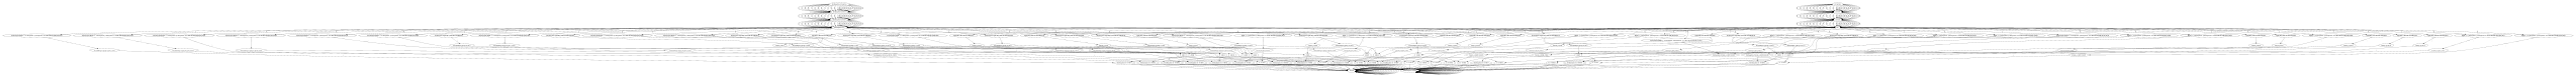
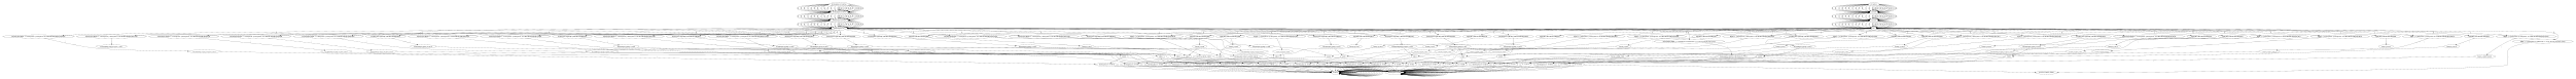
  digraph {
    fontname=Inter
    node [fontname=Inter]
    edge [fontname=Inter]
    n1 [label="cd /tmp "]
    n2 [label="cd /var/run "]
    n3 [label="cd /mnt "]
    n4 [label="cd /root "]
    n5 [label="cd / "]
    n6 [label="wget http://185.145.129.246/HIH1 "]
    n7 [label="ftpget -v -u anonymous -p anonymous -P 21 185.145.129.246 HIH1 HIH1 "]
    n8 [label="wget http://185.145.129.246/HIH2 "]
    n9 [label="ftpget -v -u anonymous -p anonymous -P 21 185.145.129.246 HIH2 HIH2 "]
    n10 [label="wget http://185.145.129.246/HIH3 "]
    n11 [label="ftpget -v -u anonymous -p anonymous -P 21 185.145.129.246 HIH3 HIH3 "]
    n12 [label="wget http://185.145.129.246/HIH4 "]
    n13 [label="ftpget -v -u anonymous -p anonymous -P 21 185.145.129.246 HIH4 HIH4 "]
    n14 [label="wget http://185.145.129.246/HIH5 "]
    n15 [label="ftpget -v -u anonymous -p anonymous -P 21 185.145.129.246 HIH5 HIH5 "]
    n16 [label="wget http://185.145.129.246/HIH6 "]
    n17 [label="ftpget -v -u anonymous -p anonymous -P 21 185.145.129.246 HIH6 HIH6 "]
    n18 [label="wget http://185.145.129.246/HIH7 "]
    n19 [label="ftpget -v -u anonymous -p anonymous -P 21 185.145.129.246 HIH7 HIH7 "]
    n20 [label="wget http://185.145.129.246/HIH8 "]
    n21 [label="ftpget -v -u anonymous -p anonymous -P 21 185.145.129.246 HIH8 HIH8 "]
    n22 [label="wget http://185.145.129.246/HIH9 "]
    n23 [label="ftpget -v -u anonymous -p anonymous -P 21 185.145.129.246 HIH9 HIH9 "]
    n24 [label="wget http://185.145.129.246/HIH10 "]
    n25 [label="ftpget -v -u anonymous -p anonymous -P 21 185.145.129.246 HIH10 HIH10 "]
    n26 [label="wget http://185.145.129.246/HIH11 "]
    n27 [label="ftpget -v -u anonymous -p anonymous -P 21 185.145.129.246 HIH11 HIH11 "]
    n28 [label="wget http://185.145.129.246/HIH12 "]
    n29 [label="ftpget -v -u anonymous -p anonymous -P 21 185.145.129.246 HIH12 HIH12 "]
    n30 [label="wget http://185.145.129.246/HIH13 "]
    n31 [label="ftpget -v -u anonymous -p anonymous -P 21 185.145.129.246 HIH13 HIH13 "]
    n32 [label="chmod +x HIH1 "]
    n33 [label="chmod +x HIH1 ./HIH1 "]
    n34 [label="chmod +x HIH2 "]
    n35 [label="chmod +x HIH2 ./HIH2 "]
    n36 [label="chmod +x HIH3 "]
    n37 [label="chmod +x HIH3 ./HIH3 "]
    n38 [label="chmod +x HIH4 "]
    n39 [label="chmod +x HIH4 ./HIH4 "]
    n40 [label="chmod +x HIH5 "]
    n41 [label="chmod +x HIH5 ./HIH5 "]
    n42 [label="chmod +x HIH6 "]
    n43 [label="chmod +x HIH6 ./HIH6 "]
    n44 [label="chmod +x HIH7 "]
    n45 [label="chmod +x HIH7 ./HIH7 "]
    n46 [label="chmod +x HIH8 "]
    n47 [label="chmod +x HIH8 ./HIH8 "]
    n48 [label="chmod +x HIH9 "]
    n49 [label="chmod +x HIH9 ./HIH9 "]
    n50 [label="chmod +x HIH10 "]
    n51 [label="chmod +x HIH10 ./HIH10 "]
    n52 [label="chmod +x HIH11 "]
    n53 [label="chmod +x HIH11 ./HIH11 "]
    n54 [label="chmod +x HIH12 "]
    n55 [label="chmod +x HIH12 ./HIH12 "]
    n56 [label="chmod +x HIH13 "]
    n57 [label="chmod +x HIH13 ./HIH13 "]
    n58 [label="./HIH1 "]
    n59 [label="rm -rf HIH1 "]
    n60 [label="/bin/busybox rm -rf HIH1 "]
    n61 [label="/bin/busybox cd /tmp "]
    n62 [label="/bin/busybox cd /var/run "]
    n63 [label="/bin/busybox cd /mnt "]
    n64 [label="/bin/busybox cd /root "]
    n65 [label="/bin/busybox cd / "]
    n66 [label="/bin/busybox wget http://185.145.129.246/HIH1 "]
    n67 [label="/bin/busybox ftpget -v -u anonymous -p anonymous -P 21 185.145.129.246 HIH1 HIH1 "]
    n68 [label="/bin/busybox wget http://185.145.129.246/HIH2 "]
    n69 [label="/bin/busybox ftpget -v -u anonymous -p anonymous -P 21 185.145.129.246 HIH2 HIH2 "]
    n70 [label="/bin/busybox wget http://185.145.129.246/HIH3 "]
    n71 [label="/bin/busybox ftpget -v -u anonymous -p anonymous -P 21 185.145.129.246 HIH3 HIH3 "]
    n72 [label="/bin/busybox wget http://185.145.129.246/HIH4 "]
    n73 [label="/bin/busybox ftpget -v -u anonymous -p anonymous -P 21 185.145.129.246 HIH4 HIH4 "]
    n74 [label="/bin/busybox wget http://185.145.129.246/HIH5 "]
    n75 [label="/bin/busybox ftpget -v -u anonymous -p anonymous -P 21 185.145.129.246 HIH5 HIH5 "]
    n76 [label="/bin/busybox wget http://185.145.129.246/HIH6 "]
    n77 [label="/bin/busybox ftpget -v -u anonymous -p anonymous -P 21 185.145.129.246 HIH6 HIH6 "]
    n78 [label="/bin/busybox wget http://185.145.129.246/HIH7 "]
    n79 [label="/bin/busybox ftpget -v -u anonymous -p anonymous -P 21 185.145.129.246 HIH7 HIH7 "]
    n80 [label="/bin/busybox wget http://185.145.129.246/HIH8 "]
    n81 [label="/bin/busybox ftpget -v -u anonymous -p anonymous -P 21 185.145.129.246 HIH8 HIH8 "]
    n82 [label="/bin/busybox wget http://185.145.129.246/HIH9 "]
    n83 [label="/bin/busybox ftpget -v -u anonymous -p anonymous -P 21 185.145.129.246 HIH9 HIH9 "]
    n84 [label="/bin/busybox wget http://185.145.129.246/HIH10 "]
    n85 [label="/bin/busybox ftpget -v -u anonymous -p anonymous -P 21 185.145.129.246 HIH10 HIH10 "]
    n86 [label="/bin/busybox wget http://185.145.129.246/HIH11 "]
    n87 [label="/bin/busybox ftpget -v -u anonymous -p anonymous -P 21 185.145.129.246 HIH11 HIH11 "]
    n88 [label="/bin/busybox wget http://185.145.129.246/HIH12 "]
    n89 [label="/bin/busybox ftpget -v -u anonymous -p anonymous -P 21 185.145.129.246 HIH12 HIH12 "]
    n90 [label="/bin/busybox wget http://185.145.129.246/HIH13 "]
    n91 [label="/bin/busybox ftpget -v -u anonymous -p anonymous -P 21 185.145.129.246 HIH13 HIH13 "]
    n92 [label="/bin/busybox chmod +x HIH1 "]
    n93 [label="/bin/busybox chmod +x HIH1 ./HIH1 "]
-   n94 [label="/bin/busybox chmod +x HIH2 "]
+   n94 [label="/busybox/busybox chmod +x HIH2"]
    n95 [label="/bin/busybox chmod +x HIH2 ./HIH2 "]
    n96 [label="/bin/busybox chmod +x HIH3 "]
    n97 [label="/bin/busybox chmod +x HIH3 ./HIH3 "]
    n98 [label="/bin/busybox chmod +x HIH4 "]
    n99 [label="/bin/busybox chmod +x HIH4 ./HIH4 "]
    n100 [label="/bin/busybox chmod +x HIH5 "]
    n101 [label="/bin/busybox chmod +x HIH5 ./HIH5 "]
    n102 [label="/bin/busybox chmod +x HIH6 "]
    n103 [label="/bin/busybox chmod +x HIH6 ./HIH6 "]
    n104 [label="/bin/busybox chmod +x HIH7 "]
    n105 [label="/bin/busybox chmod +x HIH7 ./HIH7 "]
    n106 [label="/bin/busybox chmod +x HIH8 "]
    n107 [label="/bin/busybox chmod +x HIH8 ./HIH8 "]
    n108 [label="/bin/busybox chmod +x HIH9 "]
    n109 [label="/bin/busybox chmod +x HIH9 ./HIH9 "]
    n110 [label="/bin/busybox chmod +x HIH10 "]
    n111 [label="/bin/busybox chmod +x HIH10 ./HIH10 "]
    n112 [label="/bin/busybox chmod +x HIH11 "]
    n113 [label="/bin/busybox chmod +x HIH11 ./HIH11 "]
    n114 [label="/bin/busybox chmod +x HIH12 "]
    n115 [label="/bin/busybox chmod +x HIH12 ./HIH12 "]
    n116 [label="/bin/busybox chmod +x HIH13 "]
    n117 [label="/bin/busybox chmod +x HIH13 ./HIH13 "]
    n118 [label="./HIH2 "]
    n119 [label="rm -rf HIH2 "]
    n120 [label="/bin/busybox rm -rf HIH2 "]
    n121 [label="./HIH3 "]
    n122 [label="rm -rf HIH3 "]
    n123 [label="/bin/busybox rm -rf HIH3 "]
    n124 [label="./HIH4 "]
    n125 [label="rm -rf HIH4 "]
    n126 [label="/bin/busybox rm -rf HIH4 "]
    n127 [label="./HIH5 "]
    n128 [label="rm -rf HIH5 "]
    n129 [label="/bin/busybox rm -rf HIH5 "]
    n130 [label="./HIH6 "]
    n131 [label="rm -rf HIH6 "]
    n132 [label="/bin/busybox rm -rf HIH6 "]
    n133 [label="./HIH7 "]
    n134 [label="rm -rf HIH7 "]
    n135 [label="/bin/busybox rm -rf HIH7 "]
    n136 [label="./HIH8 "]
    n137 [label="rm -rf HIH8 "]
    n138 [label="/bin/busybox rm -rf HIH8 "]
    n139 [label="./HIH9 "]
    n140 [label="rm -rf HIH9 "]
    n141 [label="/bin/busybox rm -rf HIH9 "]
    n142 [label="./HIH10 "]
    n143 [label="rm -rf HIH10 "]
    n144 [label="/bin/busybox rm -rf HIH10 "]
    n145 [label="./HIH11 "]
    n146 [label="rm -rf HIH11 "]
    n147 [label="/bin/busybox rm -rf HIH11 "]
    n148 [label="./HIH12 "]
    n149 [label="rm -rf HIH12 "]
    n150 [label="/bin/busybox rm -rf HIH12 "]
    n151 [label="./HIH13 "]
    n152 [label="rm -rf HIH13 "]
    n153 [label="/bin/busybox rm -rf HIH13 "]
    n1 -> n1
    n1 -> n1
    n1 -> n1
    n1 -> n1
    n1 -> n1
    n1 -> n1
    n1 -> n1
    n1 -> n1
    n1 -> n1
    n1 -> n1
    n1 -> n1
    n1 -> n1
    n1 -> n1
    n1 -> n1
    n1 -> n1
    n1 -> n1
    n1 -> n1
    n1 -> n1
    n1 -> n1
    n1 -> n1
    n1 -> n1
    n1 -> n1
    n1 -> n1
    n1 -> n1
    n1 -> n1
    n1 -> n1
    n2 -> n3 [label="||,"]
    n2 -> n3 [label="||,"]
    n2 -> n3 [label="||,"]
    n2 -> n3 [label="||,"]
    n2 -> n3 [label="||,"]
    n2 -> n3 [label="||,"]
    n2 -> n3 [label="||,"]
    n2 -> n3 [label="||,"]
    n2 -> n3 [label="||,"]
    n2 -> n3 [label="||,"]
    n2 -> n3 [label="||,"]
    n2 -> n3 [label="||,"]
    n2 -> n3 [label="||,"]
    n2 -> n3 [label="||,"]
    n2 -> n3 [label="||,"]
    n2 -> n3 [label="||,"]
    n2 -> n3 [label="||,"]
    n2 -> n3 [label="||,"]
    n2 -> n3 [label="||,"]
    n2 -> n3 [label="||,"]
    n2 -> n3 [label="||,"]
    n2 -> n3 [label="||,"]
    n2 -> n3 [label="||,"]
    n2 -> n3 [label="||,"]
    n2 -> n3 [label="||,"]
    n2 -> n3 [label="||,"]
    n3 -> n4 [label="||,"]
    n3 -> n4 [label="||,"]
    n3 -> n4 [label="||,"]
    n3 -> n4 [label="||,"]
    n3 -> n4 [label="||,"]
    n3 -> n4 [label="||,"]
    n3 -> n4 [label="||,"]
    n3 -> n4 [label="||,"]
    n3 -> n4 [label="||,"]
    n3 -> n4 [label="||,"]
    n3 -> n4 [label="||,"]
    n3 -> n4 [label="||,"]
    n3 -> n4 [label="||,"]
    n3 -> n4 [label="||,"]
    n3 -> n4 [label="||,"]
    n3 -> n4 [label="||,"]
    n3 -> n4 [label="||,"]
    n3 -> n4 [label="||,"]
    n3 -> n4 [label="||,"]
    n3 -> n4 [label="||,"]
    n3 -> n4 [label="||,"]
    n3 -> n4 [label="||,"]
    n3 -> n4 [label="||,"]
    n3 -> n4 [label="||,"]
    n3 -> n4 [label="||,"]
    n3 -> n4 [label="||,"]
    n4 -> n5 [label="||,"]
    n4 -> n5 [label="||,"]
    n4 -> n5 [label="||,"]
    n4 -> n5 [label="||,"]
    n4 -> n5 [label="||,"]
    n4 -> n5 [label="||,"]
    n4 -> n5 [label="||,"]
    n4 -> n5 [label="||,"]
    n4 -> n5 [label="||,"]
    n4 -> n5 [label="||,"]
    n4 -> n5 [label="||,"]
    n4 -> n5 [label="||,"]
    n4 -> n5 [label="||,"]
    n4 -> n5 [label="||,"]
    n4 -> n5 [label="||,"]
    n4 -> n5 [label="||,"]
    n4 -> n5 [label="||,"]
    n4 -> n5 [label="||,"]
    n4 -> n5 [label="||,"]
    n4 -> n5 [label="||,"]
    n4 -> n5 [label="||,"]
    n4 -> n5 [label="||,"]
    n4 -> n5 [label="||,"]
    n4 -> n5 [label="||,"]
    n4 -> n5 [label="||,"]
    n4 -> n5 [label="||,"]
    n5 -> n6 [label="||,"]
    n5 -> n7 [label="||,"]
    n5 -> n8 [label="||,"]
    n5 -> n9 [label="||,"]
    n5 -> n10 [label="||,"]
    n5 -> n11 [label="||,"]
    n5 -> n12 [label="||,"]
    n5 -> n13 [label="||,"]
    n5 -> n14 [label="||,"]
    n5 -> n15 [label="||,"]
    n5 -> n16 [label="||,"]
    n5 -> n17 [label="||,"]
    n5 -> n18 [label="||,"]
    n5 -> n19 [label="||,"]
    n5 -> n20 [label="||,"]
    n5 -> n21 [label="||,"]
    n5 -> n22 [label="||,"]
    n5 -> n23 [label="||,"]
    n5 -> n24 [label="||,"]
    n5 -> n25 [label="||,"]
    n5 -> n26 [label="||,"]
    n5 -> n27 [label="||,"]
    n5 -> n28 [label="||,"]
    n5 -> n29 [label="||,"]
    n5 -> n30 [label="||,"]
    n5 -> n31 [label="||,"]
    n6 -> n32 [label=";,"]
    n7 -> n33 [label=";,"]
    n8 -> n34 [label=";,"]
    n9 -> n35 [label=";,"]
    n10 -> n36 [label=";,"]
    n11 -> n37 [label=";,"]
    n12 -> n38 [label=";,"]
    n13 -> n39 [label=";,"]
    n14 -> n40 [label=";,"]
    n15 -> n41 [label=";,"]
    n16 -> n42 [label=";,"]
    n17 -> n43 [label=";,"]
    n18 -> n44 [label=";,"]
    n19 -> n45 [label=";,"]
    n20 -> n46 [label=";,"]
    n21 -> n47 [label=";,"]
    n22 -> n48 [label=";,"]
    n23 -> n49 [label=";,"]
    n24 -> n50 [label=";,"]
    n25 -> n51 [label=";,"]
    n26 -> n52 [label=";,"]
    n27 -> n53 [label=";,"]
    n28 -> n54 [label=";,"]
    n29 -> n55 [label=";,"]
    n30 -> n56 [label=";,"]
    n31 -> n57 [label=";,"]
    n32 -> n58 [label=";,"]
    n33 -> n59 [label=";,"]
    n34 -> n118 [label=";,"]
    n35 -> n119 [label=";,"]
    n36 -> n121 [label=";,"]
    n37 -> n122 [label=";,"]
    n39 -> n125 [label=";,"]
    n40 -> n127 [label=";,"]
    n41 -> n128 [label=";,"]
    n42 -> n130 [label=";,"]
    n43 -> n131 [label=";,"]
    n44 -> n133 [label=";,"]
    n45 -> n134 [label=";,"]
    n46 -> n136 [label=";,"]
    n47 -> n137 [label=";,"]
    n48 -> n139 [label=";,"]
    n49 -> n140 [label=";,"]
    n50 -> n142 [label=";,"]
-   n51 -> n143 [label=";,"]
+   n143 -> n51 [label=";,"]
    n52 -> n145 [label=";,"]
    n53 -> n146 [label=";,"]
    n54 -> n113 [label=";,"]
    n55 -> n149 [label=";,"]
    n56 -> n151 [label=";,"]
    n57 -> n152 [label=";,"]
    n58 -> n59 [label=";,"]
    n58 -> n60 [label=";,"]
    n59 -> n1 [label=";,"]
    n59 -> n61 [label=";,"]
    n60 -> n1 [label=";,"]
    n60 -> n61 [label=";,"]
    n61 -> n61
    n61 -> n61
    n61 -> n61
    n61 -> n61
    n61 -> n61
    n61 -> n61
    n61 -> n61
    n61 -> n61
    n61 -> n61
    n61 -> n61
    n61 -> n61
    n61 -> n61
    n61 -> n61
    n61 -> n61
    n61 -> n61
    n61 -> n61
    n61 -> n61
    n61 -> n61
    n61 -> n61
    n61 -> n61
    n61 -> n61
    n61 -> n61
    n61 -> n61
    n61 -> n61
    n61 -> n61
    n61 -> n61
    n62 -> n63 [label="||,"]
    n62 -> n63 [label="||,"]
    n62 -> n63 [label="||,"]
    n62 -> n63 [label="||,"]
    n62 -> n63 [label="||,"]
    n62 -> n63 [label="||,"]
    n62 -> n63 [label="||,"]
    n62 -> n63 [label="||,"]
    n62 -> n63 [label="||,"]
    n62 -> n63 [label="||,"]
    n62 -> n63 [label="||,"]
    n62 -> n63 [label="||,"]
    n62 -> n63 [label="||,"]
    n62 -> n63 [label="||,"]
    n62 -> n63 [label="||,"]
    n62 -> n63 [label="||,"]
    n62 -> n63 [label="||,"]
    n62 -> n63 [label="||,"]
    n62 -> n63 [label="||,"]
    n62 -> n63 [label="||,"]
    n62 -> n63 [label="||,"]
    n62 -> n63 [label="||,"]
    n62 -> n63 [label="||,"]
    n62 -> n63 [label="||,"]
    n62 -> n63 [label="||,"]
    n62 -> n63 [label="||,"]
    n63 -> n64 [label="||,"]
    n63 -> n64 [label="||,"]
    n63 -> n64 [label="||,"]
    n63 -> n64 [label="||,"]
    n63 -> n64 [label="||,"]
    n63 -> n64 [label="||,"]
    n63 -> n64 [label="||,"]
    n63 -> n64 [label="||,"]
    n63 -> n64 [label="||,"]
    n63 -> n64 [label="||,"]
    n63 -> n64 [label="||,"]
    n63 -> n64 [label="||,"]
    n63 -> n64 [label="||,"]
    n63 -> n64 [label="||,"]
    n63 -> n64 [label="||,"]
    n63 -> n64 [label="||,"]
    n63 -> n64 [label="||,"]
    n63 -> n64 [label="||,"]
    n63 -> n64 [label="||,"]
    n63 -> n64 [label="||,"]
    n63 -> n64 [label="||,"]
    n63 -> n64 [label="||,"]
    n63 -> n64 [label="||,"]
    n63 -> n64 [label="||,"]
    n63 -> n64 [label="||,"]
    n63 -> n64 [label="||,"]
    n64 -> n65 [label="||,"]
    n64 -> n65 [label="||,"]
    n64 -> n65 [label="||,"]
    n64 -> n65 [label="||,"]
    n64 -> n65 [label="||,"]
    n64 -> n65 [label="||,"]
    n64 -> n65 [label="||,"]
    n64 -> n65 [label="||,"]
    n64 -> n65 [label="||,"]
    n64 -> n65 [label="||,"]
    n64 -> n65 [label="||,"]
    n64 -> n65 [label="||,"]
    n64 -> n65 [label="||,"]
    n64 -> n65 [label="||,"]
    n64 -> n65 [label="||,"]
    n64 -> n65 [label="||,"]
    n64 -> n65 [label="||,"]
    n64 -> n65 [label="||,"]
    n64 -> n65 [label="||,"]
    n64 -> n65 [label="||,"]
    n64 -> n65 [label="||,"]
    n64 -> n65 [label="||,"]
    n64 -> n65 [label="||,"]
    n64 -> n65 [label="||,"]
    n64 -> n65 [label="||,"]
    n64 -> n65 [label="||,"]
    n65 -> n66 [label="||,"]
    n65 -> n67 [label="||,"]
    n65 -> n68 [label="||,"]
    n65 -> n69 [label="||,"]
    n65 -> n70 [label="||,"]
    n65 -> n71 [label="||,"]
    n65 -> n72 [label="||,"]
    n65 -> n73 [label="||,"]
    n65 -> n74 [label="||,"]
    n65 -> n75 [label="||,"]
    n65 -> n76 [label="||,"]
    n65 -> n77 [label="||,"]
    n65 -> n78 [label="||,"]
    n65 -> n79 [label="||,"]
    n65 -> n80 [label="||,"]
    n65 -> n81 [label="||,"]
    n65 -> n82 [label="||,"]
    n65 -> n83 [label="||,"]
    n65 -> n84 [label="||,"]
    n65 -> n85 [label="||,"]
    n65 -> n86 [label="||,"]
    n65 -> n87 [label="||,"]
    n65 -> n88 [label="||,"]
    n65 -> n89 [label="||,"]
    n65 -> n90 [label="||,"]
    n65 -> n91 [label="||,"]
    n66 -> n92 [label=";,"]
    n67 -> n93 [label=";,"]
    n68 -> n94 [label=";,"]
    n69 -> n95 [label=";,"]
    n70 -> n96 [label=";,"]
    n71 -> n97 [label=";,"]
    n72 -> n98 [label=";,"]
    n73 -> n99 [label=";,"]
    n74 -> n100 [label=";,"]
    n75 -> n101 [label=";,"]
    n76 -> n102 [label=";,"]
    n77 -> n103 [label=";,"]
    n78 -> n104 [label=";,"]
    n79 -> n105 [label=";,"]
    n80 -> n106 [label=";,"]
    n81 -> n107 [label=";,"]
    n82 -> n108 [label=";,"]
    n83 -> n109 [label=";,"]
    n84 -> n110 [label=";,"]
    n85 -> n111 [label=";,"]
    n86 -> n112 [label=";,"]
    n87 -> n113 [label=";,"]
    n88 -> n114 [label=";,"]
    n89 -> n115 [label=";,"]
    n90 -> n116 [label=";,"]
    n91 -> n117 [label=";,"]
    n92 -> n58 [label=";,"]
    n93 -> n60 [label=";,"]
    n94 -> n118 [label=";,"]
    n95 -> n120 [label=";,"]
    n96 -> n121 [label=";,"]
    n97 -> n123 [label=";,"]
    n98 -> n124 [label=";,"]
    n99 -> n126 [label=";,"]
    n100 -> n127 [label=";,"]
    n101 -> n129 [label=";,"]
    n102 -> n130 [label=";,"]
    n103 -> n132 [label=";,"]
    n104 -> n133 [label=";,"]
    n106 -> n136 [label=";,"]
    n107 -> n138 [label=";,"]
    n108 -> n139 [label=";,"]
    n109 -> n141 [label=";,"]
    n110 -> n142 [label=";,"]
    n111 -> n144 [label=";,"]
    n112 -> n145 [label=";,"]
    n113 -> n147 [label=";,"]
    n114 -> n148 [label=";,"]
    n115 -> n150 [label=";,"]
    n116 -> n151 [label=";,"]
    n117 -> n153 [label=";,"]
    n118 -> n119 [label=";,"]
    n118 -> n120 [label=";,"]
    n119 -> n1 [label=";,"]
    n119 -> n61 [label=";,"]
    n120 -> n1 [label=";,"]
    n120 -> n61 [label=";,"]
    n121 -> n122 [label=";,"]
    n121 -> n123 [label=";,"]
    n122 -> n1 [label=";,"]
    n122 -> n61 [label=";,"]
    n123 -> n1 [label=";,"]
    n123 -> n61 [label=";,"]
    n124 -> n125 [label=";,"]
    n124 -> n126 [label=";,"]
    n125 -> n1 [label=";,"]
    n125 -> n61 [label=";,"]
    n126 -> n1 [label=";,"]
    n126 -> n61 [label=";,"]
    n127 -> n128 [label=";,"]
    n127 -> n129 [label=";,"]
    n128 -> n1 [label=";,"]
    n128 -> n61 [label=";,"]
    n129 -> n1 [label=";,"]
    n129 -> n61 [label=";,"]
    n130 -> n131 [label=";,"]
    n130 -> n132 [label=";,"]
    n131 -> n1 [label=";,"]
    n131 -> n61 [label=";,"]
    n132 -> n1 [label=";,"]
    n132 -> n61 [label=";,"]
    n133 -> n134 [label=";,"]
    n133 -> n135 [label=";,"]
    n134 -> n1 [label=";,"]
    n134 -> n61 [label=";,"]
    n135 -> n1 [label=";,"]
    n135 -> n61 [label=";,"]
    n136 -> n137 [label=";,"]
    n136 -> n138 [label=";,"]
    n137 -> n1 [label=";,"]
    n137 -> n61 [label=";,"]
    n138 -> n1 [label=";,"]
    n138 -> n61 [label=";,"]
    n139 -> n140 [label=";,"]
    n139 -> n141 [label=";,"]
    n140 -> n1 [label=";,"]
    n140 -> n61 [label=";,"]
    n141 -> n1 [label=";,"]
    n141 -> n61 [label=";,"]
    n142 -> n143 [label=";,"]
    n142 -> n144 [label=";,"]
    n143 -> n1 [label=";,"]
    n143 -> n61 [label=";,"]
    n144 -> n1 [label=";,"]
    n144 -> n61 [label=";,"]
    n145 -> n146 [label=";,"]
    n145 -> n147 [label=";,"]
    n146 -> n1 [label=";,"]
    n146 -> n61 [label=";,"]
    n147 -> n1 [label=";,"]
    n147 -> n61 [label=";,"]
    n148 -> n149 [label=";,"]
    n148 -> n150 [label=";,"]
    n149 -> n1 [label=";,"]
    n149 -> n61 [label=";,"]
    n150 -> n1 [label=";,"]
    n150 -> n61 [label=";,"]
    n151 -> n152 [label=";,"]
    n151 -> n153 [label=";,"]
    n152 -> n1 [label=";,"]
    n152 -> n61 [label=";,"]
    n153 -> n61 [label=";,"]
  }
